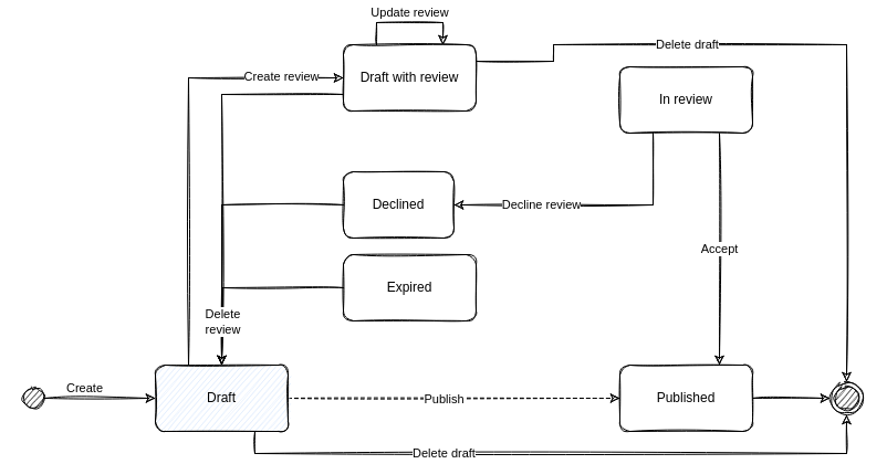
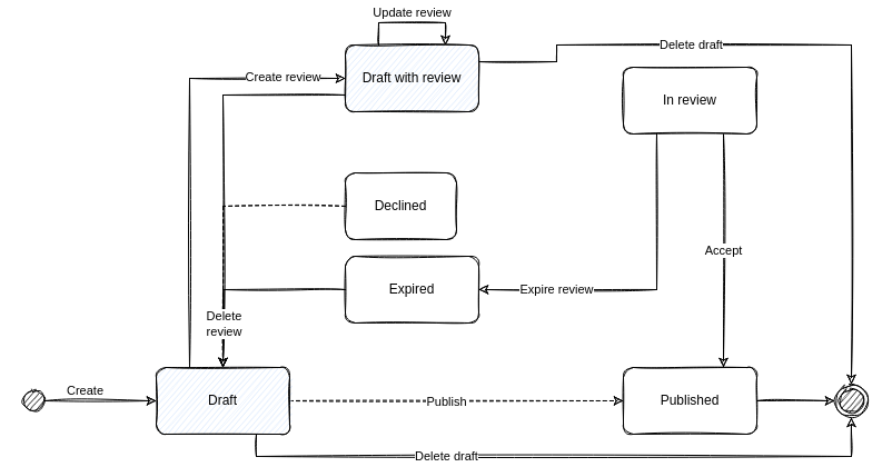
  <mxCell id="0" />
  <mxCell id="1" parent="0" />
  <mxCell id="2" style="edgeStyle=orthogonalEdgeStyle;rounded=0;orthogonalLoop=1;jettySize=auto;html=1;fontSize=31;sketch=1;entryX=0;entryY=0.5;entryDx=0;entryDy=0;exitX=1;exitY=0.5;exitDx=0;exitDy=0;" parent="1" source="4" target="11" edge="1"><mxGeometry relative="1" as="geometry"><mxPoint x="60" y="390" as="sourcePoint" /><Array as="points" /></mxGeometry></mxCell>
  <mxCell id="3" value="Create" style="edgeLabel;html=1;align=center;verticalAlign=middle;resizable=0;points=[];fontSize=11;" parent="2" vertex="1" connectable="0"><mxGeometry x="-0.325" y="1" relative="1" as="geometry"><mxPoint x="1" y="-9" as="offset" /></mxGeometry></mxCell>
  <mxCell id="4" value="" style="ellipse;whiteSpace=wrap;html=1;aspect=fixed;shadow=0;sketch=1;fillColor=#000000;" parent="1" vertex="1"><mxGeometry x="20" y="350" width="20" height="20" as="geometry" /></mxCell>
  <mxCell id="5" style="edgeStyle=orthogonalEdgeStyle;rounded=0;orthogonalLoop=1;jettySize=auto;html=1;exitX=1;exitY=0.5;exitDx=0;exitDy=0;fontSize=11;sketch=1;dashed=1;" parent="1" source="11" target="19" edge="1"><mxGeometry relative="1" as="geometry" /></mxCell>
  <mxCell id="6" value="Publish" style="edgeLabel;html=1;align=center;verticalAlign=middle;resizable=0;points=[];fontSize=11;" parent="5" vertex="1" connectable="0"><mxGeometry x="-0.079" y="-1" relative="1" as="geometry"><mxPoint x="2" y="-1" as="offset" /></mxGeometry></mxCell>
  <mxCell id="7" style="edgeStyle=orthogonalEdgeStyle;rounded=0;orthogonalLoop=1;jettySize=auto;html=1;exitX=0.75;exitY=1;exitDx=0;exitDy=0;entryX=0.5;entryY=1;entryDx=0;entryDy=0;fontSize=11;sketch=1;" parent="1" source="11" target="27" edge="1"><mxGeometry relative="1" as="geometry" /></mxCell>
  <mxCell id="8" value="Delete draft" style="edgeLabel;html=1;align=center;verticalAlign=middle;resizable=0;points=[];fontSize=11;" parent="7" vertex="1" connectable="0"><mxGeometry x="-0.1" relative="1" as="geometry"><mxPoint x="-76" y="-1" as="offset" /></mxGeometry></mxCell>
  <mxCell id="9" style="edgeStyle=orthogonalEdgeStyle;rounded=0;orthogonalLoop=1;jettySize=auto;html=1;exitX=0.25;exitY=0;exitDx=0;exitDy=0;entryX=0;entryY=0.5;entryDx=0;entryDy=0;sketch=1;" parent="1" source="11" target="15" edge="1"><mxGeometry relative="1" as="geometry" /></mxCell>
  <mxCell id="10" value="Create review" style="edgeLabel;html=1;align=center;verticalAlign=middle;resizable=0;points=[];" parent="9" vertex="1" connectable="0"><mxGeometry x="0.575" y="-2" relative="1" as="geometry"><mxPoint x="28" y="-4" as="offset" /></mxGeometry></mxCell>
  <mxCell id="11" value="Draft" style="rounded=1;whiteSpace=wrap;html=1;shadow=0;sketch=1;strokeColor=#000000;fillColor=#dae8fc;" parent="1" vertex="1"><mxGeometry x="140" y="330" width="120" height="60" as="geometry" /></mxCell>
  <mxCell id="12" style="edgeStyle=orthogonalEdgeStyle;rounded=0;orthogonalLoop=1;jettySize=auto;html=1;entryX=0.5;entryY=0;entryDx=0;entryDy=0;sketch=1;exitX=1;exitY=0.25;exitDx=0;exitDy=0;" parent="1" source="15" target="27" edge="1"><mxGeometry relative="1" as="geometry"><mxPoint x="220" y="40" as="sourcePoint" /><Array as="points"><mxPoint x="500" y="55" /><mxPoint x="500" y="40" /><mxPoint x="765" y="40" /></Array></mxGeometry></mxCell>
  <mxCell id="13" value="Delete draft" style="edgeLabel;html=1;align=center;verticalAlign=middle;resizable=0;points=[];" parent="12" vertex="1" connectable="0"><mxGeometry x="-0.509" relative="1" as="geometry"><mxPoint x="44" y="-1" as="offset" /></mxGeometry></mxCell>
  <mxCell id="14" style="edgeStyle=orthogonalEdgeStyle;rounded=0;orthogonalLoop=1;jettySize=auto;html=1;exitX=0;exitY=0.75;exitDx=0;exitDy=0;entryX=0.5;entryY=0;entryDx=0;entryDy=0;sketch=1;" parent="1" source="15" target="11" edge="1"><mxGeometry relative="1" as="geometry" /></mxCell>
- <mxCell id="15" value="Draft with review" style="rounded=1;whiteSpace=wrap;html=1;shadow=0;sketch=1;strokeColor=#000000;fillColor=#FFFFFF;" parent="1" vertex="1"><mxGeometry x="310" y="40" width="120" height="60" as="geometry" /></mxCell>
+ <mxCell id="15" value="Draft with review" style="rounded=1;whiteSpace=wrap;html=1;shadow=0;sketch=1;strokeColor=#000000;fillColor=#dae8fc;" parent="1" vertex="1"><mxGeometry x="310" y="40" width="120" height="60" as="geometry" /></mxCell>
  <mxCell id="16" style="edgeStyle=orthogonalEdgeStyle;rounded=0;orthogonalLoop=1;jettySize=auto;html=1;exitX=0.25;exitY=0;exitDx=0;exitDy=0;entryX=0.75;entryY=0;entryDx=0;entryDy=0;sketch=1;" parent="1" source="15" target="15" edge="1"><mxGeometry relative="1" as="geometry"><mxPoint x="340" y="50" as="sourcePoint" /><mxPoint x="400" y="50" as="targetPoint" /><Array as="points"><mxPoint x="340" y="20" /><mxPoint x="400" y="20" /></Array></mxGeometry></mxCell>
  <mxCell id="17" value="Update review" style="edgeLabel;html=1;align=center;verticalAlign=middle;resizable=0;points=[];" parent="16" vertex="1" connectable="0"><mxGeometry x="0.014" y="-1" relative="1" as="geometry"><mxPoint x="-2" y="-11" as="offset" /></mxGeometry></mxCell>
  <mxCell id="18" style="edgeStyle=orthogonalEdgeStyle;rounded=0;sketch=1;orthogonalLoop=1;jettySize=auto;html=1;exitX=1;exitY=0.5;exitDx=0;exitDy=0;" parent="1" source="19" target="27" edge="1"><mxGeometry relative="1" as="geometry" /></mxCell>
  <mxCell id="19" value="Published" style="rounded=1;whiteSpace=wrap;html=1;shadow=0;sketch=1;strokeColor=#000000;fillColor=#FFFFFF;" parent="1" vertex="1"><mxGeometry x="560" y="330" width="120" height="60" as="geometry" /></mxCell>
  <mxCell id="20" value="Accept" style="edgeStyle=orthogonalEdgeStyle;rounded=0;orthogonalLoop=1;jettySize=auto;html=1;exitX=0.75;exitY=1;exitDx=0;exitDy=0;fontSize=11;entryX=0.75;entryY=0;entryDx=0;entryDy=0;sketch=1;" parent="1" edge="1"><mxGeometry relative="1" as="geometry"><mxPoint x="650" y="120" as="sourcePoint" /><mxPoint x="650" y="330" as="targetPoint" /></mxGeometry></mxCell>
- <mxCell id="21" style="edgeStyle=orthogonalEdgeStyle;rounded=0;orthogonalLoop=1;jettySize=auto;html=1;exitX=0.25;exitY=1;exitDx=0;exitDy=0;fontSize=11;entryX=1;entryY=0.5;entryDx=0;entryDy=0;sketch=1;" parent="1" source="25" target="26" edge="1"><mxGeometry relative="1" as="geometry"><mxPoint x="510" y="180" as="targetPoint" /></mxGeometry></mxCell>
- <mxCell id="22" value="Decline review" style="edgeLabel;html=1;align=center;verticalAlign=middle;resizable=0;points=[];fontSize=11;" parent="21" vertex="1" connectable="0"><mxGeometry x="0.183" relative="1" as="geometry"><mxPoint x="-22" y="-1" as="offset" /></mxGeometry></mxCell>
+ <mxCell id="23" style="edgeStyle=orthogonalEdgeStyle;rounded=0;orthogonalLoop=1;jettySize=auto;html=1;exitX=0.25;exitY=1;exitDx=0;exitDy=0;entryX=1;entryY=0.5;entryDx=0;entryDy=0;sketch=1;" edge="1" parent="1" source="25" target="29"><mxGeometry relative="1" as="geometry" /></mxCell>
+ <mxCell id="24" value="Expire review" style="edgeLabel;html=1;align=center;verticalAlign=middle;resizable=0;points=[];" vertex="1" connectable="0" parent="23"><mxGeometry x="0.54" y="1" relative="1" as="geometry"><mxPoint y="-2" as="offset" /></mxGeometry></mxCell>
  <mxCell id="25" value="In review" style="rounded=1;whiteSpace=wrap;html=1;shadow=0;sketch=1;strokeColor=#000000;fillColor=#FFFFFF;" parent="1" vertex="1"><mxGeometry x="560" y="60" width="120" height="60" as="geometry" /></mxCell>
  <mxCell id="26" value="Declined" style="rounded=1;whiteSpace=wrap;html=1;shadow=0;sketch=1;strokeColor=#000000;fillColor=#FFFFFF;" parent="1" vertex="1"><mxGeometry x="310" y="155" width="100" height="60" as="geometry" /></mxCell>
  <mxCell id="27" value="" style="ellipse;html=1;shape=endState;fillColor=#000000;strokeColor=#000000;shadow=0;sketch=1;" parent="1" vertex="1"><mxGeometry x="750" y="345" width="30" height="30" as="geometry" /></mxCell>
  <mxCell id="28" style="edgeStyle=orthogonalEdgeStyle;rounded=0;orthogonalLoop=1;jettySize=auto;html=1;exitX=0;exitY=0.5;exitDx=0;exitDy=0;sketch=1;" edge="1" parent="1" source="29"><mxGeometry relative="1" as="geometry"><mxPoint x="200" y="330" as="targetPoint" /></mxGeometry></mxCell>
  <mxCell id="29" value="Expired" style="rounded=1;whiteSpace=wrap;html=1;shadow=0;sketch=1;strokeColor=#000000;fillColor=#FFFFFF;" vertex="1" parent="1"><mxGeometry x="310" y="230" width="120" height="60" as="geometry" /></mxCell>
- <mxCell id="30" style="edgeStyle=orthogonalEdgeStyle;rounded=0;orthogonalLoop=1;jettySize=auto;html=1;exitX=0;exitY=0.5;exitDx=0;exitDy=0;entryX=0.5;entryY=0;entryDx=0;entryDy=0;fontSize=11;sketch=1;" parent="1" source="26" target="11" edge="1"><mxGeometry relative="1" as="geometry" /></mxCell>
+ <mxCell id="30" style="edgeStyle=orthogonalEdgeStyle;rounded=0;orthogonalLoop=1;jettySize=auto;html=1;exitX=0;exitY=0.5;exitDx=0;exitDy=0;entryX=0.5;entryY=0;entryDx=0;entryDy=0;fontSize=11;sketch=1;dashed=1;" parent="1" source="26" target="11" edge="1"><mxGeometry relative="1" as="geometry" /></mxCell>
  <mxCell id="31" value="Delete &lt;br&gt;review" style="edgeLabel;html=1;align=center;verticalAlign=middle;resizable=0;points=[];fontSize=11;labelBackgroundColor=default;" parent="30" vertex="1" connectable="0"><mxGeometry x="-0.04" y="4" relative="1" as="geometry"><mxPoint x="-4" y="93" as="offset" /></mxGeometry></mxCell>
